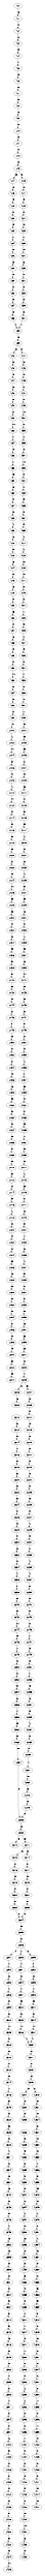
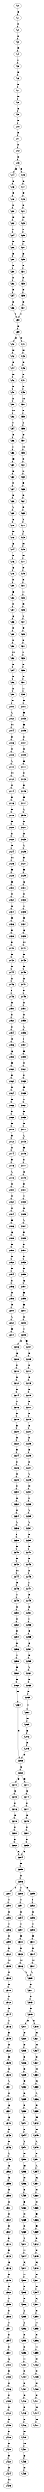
  strict digraph {
    S0
    S1
    S2
    S3
    S4
    S5
    S6
    S7
    S8
    S9
    S10
    S11
    S12
    S13
    S14
    S15
    S16
    S17
    S18
    S19
    S20
    S21
    S22
    S23
    S24
    S25
    S26
    S27
    S28
    S29
    S30
    S31
    S32
    S33
    S34
    S35
    S36
    S37
    S38
    S39
    S40
    S41
    S42
    S43
    S44
    S45
    S46
    S47
    S48
    S49
    S50
    S51
    S52
    S53
    S54
    S55
    S56
    S57
    S58
    S59
    S60
    S61
    S62
    S63
    S64
    S65
    S66
    S67
    S68
    S69
    S70
    S71
    S72
    S73
    S74
    S75
    S76
    S77
    S78
    S79
    S80
    S81
    S82
    S83
    S84
    S85
    S86
    S87
    S88
    S89
    S90
    S91
    S92
    S93
    S94
    S95
    S96
    S97
    S98
    S99
    S100
    S101
    S102
    S103
    S104
    S105
    S106
    S107
    S108
    S109
    S110
    S111
    S112
    S113
    S114
    S115
    S116
    S117
    S118
    n120 [label=S519]
    S120
    S121
    S122
    S123
    S124
    S125
    S126
    S127
    S128
    S129
    S130
    S131
    S132
    S133
    S134
    S135
    S136
    S137
    S138
    S139
    S140
    S141
    S142
    S143
    S144
    S145
    S146
    S147
    S148
    S149
    S150
    S151
    S152
    S153
    S154
    S155
    S156
    S157
    S158
    S159
    S160
    S161
    S162
    S163
    S164
    S165
    S166
    S167
    S168
    S169
    S170
    S171
    S172
    S173
    S174
    S175
    S176
    S177
    S178
    S179
    S180
    S181
    S182
    S183
    S184
    S185
    S186
    S187
    S188
    S189
    S190
    S191
    S192
    S193
    S194
    S195
    S196
    S197
    S198
    S199
    S200
    S201
    S202
    S203
    S204
    S205
    S206
    S207
    S208
    S209
    S210
    S211
    S212
    S213
    S214
    S215
    S216
    S217
    S218
    S219
    S220
    S221
    S222
    S223
    S224
    S225
    S226
    S227
    S228
    S229
    S230
    S231
    S232
    S233
    S234
    S235
    S236
    S237
    S238
    S239
    S240
    S241
    S242
    S243
    S244
    S245
    S246
    S247
    S248
    S249
    S250
    S251
    S252
    S253
    S254
    S255
    S256
    S257
    S258
    S259
    S260
    S261
    n263 [label=S762]
    S263
    S264
    S265
    S266
    S267
    S268
    S269
    S270
    S271
    S272
    S273
    S274
    S275
    S276
    S277
    S278
    S279
    S280
    S281
    S282
    S283
    S284
    S285
    S286
    S287
    S288
    S289
    S290
    S291
    S292
    S293
    S294
    S295
    S296
    S297
    S298
    S299
    S300
    S301
    S302
    S303
    S304
    S305
    S306
    S307
    S308
    S309
    S310
    S311
    S312
    S313
    S314
    S315
    S316
    S317
    S318
    S319
    S320
    S321
    S322
    S323
    S324
    S325
    S326
    S327
    S328
    S329
    S330
    S331
    S332
    S333
    S334
    S335
    S336
    S337
    S338
    S339
    S340
    S341
    S342
    S343
    S344
    S345
    S346
    S347
    S348
    S349
    S350
    S351
    S352
    S353
    S354
    S355
    S356
    S357
    S358
    n360 [label=S459]
    S360
    S361
    S362
    S363
    S364
    S365
    S366
    S367
    S368
    S369
    S370
    S371
    S372
    S373
    S374
    S375
    S376
    S377
    S378
    S379
    S380
    S381
    S382
    S383
    S384
    S385
    S386
    S387
    S388
    S389
    S390
    S391
    S392
    S393
    S394
    S395
    S396
    S397
    S398
    S399
    S400
    S401
    S402
    S403
    S404
    S405
    S406
    S407
    S408
    S409
    S410
    S411
    S412
    S413
    S414
    S415
    S416
    S417
    S418
    S419
    S420
    S421
    S422
    S423
    S424
    S425
    S426
    S0 -> S1 [label=Q]
    S1 -> S2 [label=L]
    S2 -> S3 [label=T]
    S3 -> S4 [label=R]
    S4 -> S5 [label=I]
    S5 -> S6 [label=R]
    S6 -> S7 [label=A]
    S7 -> S8 [label=N]
    S8 -> S9 [label=Q]
    S9 -> S10 [label=K]
    S10 -> S11 [label=D]
    S11 -> S12 [label=L]
    S12 -> S13 [label=K]
    S13 -> S14 [label=E]
    S13 -> S15 [label=Q]
    S14 -> S16 [label=Q]
    S15 -> S17 [label=Q]
    S16 -> S18 [label=Q]
    S17 -> S19 [label=Q]
    S18 -> S20 [label=L]
    S19 -> S21 [label=L]
    S20 -> S22 [label=R]
    S21 -> S23 [label=K]
    S22 -> S24 [label=I]
    S23 -> S25 [label=I]
    S24 -> S26 [label=R]
    S25 -> S27 [label=K]
    S26 -> S28 [label=E]
    S27 -> S29 [label=E]
    S28 -> S30 [label=L]
    S29 -> S31 [label=L]
    S30 -> S32 [label=L]
    S31 -> S33 [label=L]
    S32 -> S34 [label=D]
    S33 -> S35 [label=D]
    S34 -> S36 [label=D]
    S35 -> S37 [label=D]
    S36 -> S38 [label=I]
    S37 -> S38 [label=I]
    S38 -> S39 [label=R]
    S39 -> S40 [label=R]
    S39 -> S41 [label=K]
    S40 -> S42 [label=N]
    S41 -> S43 [label=N]
    S42 -> S44 [label=Q]
    S43 -> S45 [label=Q]
    S44 -> S46 [label=N]
    S45 -> S47 [label=T]
    S46 -> S48 [label=E]
    S47 -> S49 [label=E]
    S48 -> S50 [label=L]
    S49 -> S51 [label=M]
    S50 -> S52 [label=M]
    S51 -> S53 [label=L]
    S52 -> S54 [label=V]
    S53 -> S55 [label=S]
    S54 -> S56 [label=Q]
    S55 -> S57 [label=Q]
    S56 -> S58 [label=I]
    S57 -> S59 [label=M]
    S58 -> S60 [label=H]
    S59 -> S61 [label=T]
    S60 -> S62 [label=R]
    S61 -> S63 [label=Y]
    S62 -> S64 [label=A]
    S63 -> S65 [label=F]
    S64 -> S66 [label=D]
    S65 -> S67 [label=D]
    S66 -> S68 [label=S]
    S67 -> S69 [label=F]
    S68 -> S70 [label=G]
    S69 -> S71 [label=S]
    S70 -> S72 [label=N]
    S71 -> S73 [label=S]
    S72 -> S74 [label=G]
    S73 -> S75 [label=N]
    S74 -> S76 [label=A]
    S75 -> S77 [label=N]
    S76 -> S78 [label=G]
    S77 -> S79 [label=D]
    S78 -> S80 [label=A]
    S79 -> S81 [label=T]
    S80 -> S82 [label=E]
    S81 -> S83 [label=V]
    S82 -> S84 [label=A]
    S83 -> S85 [label=R]
    S84 -> S86 [label=G]
    S85 -> S87 [label=S]
    S86 -> S88 [label=P]
    S87 -> S89 [label=Q]
    S88 -> S90 [label=L]
    S89 -> S91 [label=L]
    S90 -> S92 [label=M]
    S91 -> S93 [label=I]
    S92 -> S94 [label=E]
    S93 -> S95 [label=D]
    S94 -> S96 [label=E]
    S95 -> S97 [label=Q]
    S96 -> S98 [label=L]
    S97 -> S99 [label=V]
    S98 -> S100 [label=R]
    S99 -> S101 [label=K]
    S100 -> S102 [label=S]
    S101 -> S103 [label=E]
    S102 -> S104 [label=M]
    S103 -> S105 [label=E]
    S104 -> S106 [label=R]
    S105 -> S107 [label=L]
    S106 -> S108 [label=A]
    S107 -> S109 [label=N]
    S108 -> S110 [label=S]
    S109 -> S111 [label=E]
    S110 -> S112 [label=M]
    S111 -> S113 [label=L]
    S112 -> S114 [label=A]
    S113 -> S115 [label=R]
    S114 -> S116 [label=R]
    S115 -> S117 [label=E]
    S116 -> S118 [label=R]
    S117 -> n120 [label=S]
    S118 -> S120 [label=E]
    n120 -> S121 [label=A]
    S120 -> S122 [label=L]
    S121 -> S123 [label=K]
    S122 -> S124 [label=Q]
    S123 -> S125 [label=S]
    S124 -> S126 [label=M]
    S125 -> S127 [label=R]
    S126 -> S128 [label=E]
    S127 -> S129 [label=E]
    S128 -> S130 [label=E]
    S129 -> S131 [label=G]
    S130 -> S132 [label=A]
    S131 -> S133 [label=T]
    S132 -> S134 [label=K]
    S133 -> S135 [label=V]
    S134 -> S136 [label=E]
    S135 -> S137 [label=E]
    S136 -> S138 [label=R]
    S137 -> S139 [label=G]
    S138 -> S140 [label=P]
    S139 -> S141 [label=M]
    S140 -> S142 [label=E]
    S141 -> S143 [label=E]
    S142 -> S144 [label=A]
    S143 -> S145 [label=E]
    S144 -> S146 [label=T]
    S145 -> S147 [label=K]
    S146 -> S148 [label=I]
    S147 -> S149 [label=L]
    S148 -> S150 [label=N]
    S149 -> S151 [label=A]
    S150 -> S152 [label=L]
    S151 -> S153 [label=A]
    S152 -> S154 [label=L]
    S153 -> S155 [label=S]
    S154 -> S156 [label=Q]
    S155 -> S157 [label=I]
    S156 -> S158 [label=G]
    S157 -> S159 [label=E]
    S158 -> S160 [label=E]
    S159 -> S161 [label=A]
    S160 -> S162 [label=R]
    S161 -> S163 [label=L]
    S162 -> S164 [label=D]
    S163 -> S165 [label=H]
    S164 -> S166 [label=E]
    S165 -> S167 [label=V]
    S166 -> S168 [label=L]
    S167 -> S169 [label=E]
    S168 -> S170 [label=E]
    S169 -> S171 [label=Q]
    S170 -> S172 [label=R]
    S171 -> S173 [label=S]
    S172 -> S174 [label=A]
    S173 -> S175 [label=E]
    S174 -> S176 [label=R]
    S175 -> S177 [label=L]
    S176 -> S178 [label=S]
    S177 -> S179 [label=Q]
    S178 -> S180 [label=K]
    S179 -> S181 [label=R]
    S180 -> S182 [label=A]
    S181 -> S183 [label=V]
    S182 -> S184 [label=A]
    S183 -> S185 [label=K]
    S184 -> S186 [label=E]
    S185 -> S187 [label=S]
    S186 -> S188 [label=G]
    S187 -> S189 [label=R]
    S188 -> S190 [label=E]
    S189 -> S191 [label=L]
    S190 -> S192 [label=A]
    S191 -> S193 [label=L]
    S192 -> S194 [label=R]
    S193 -> S195 [label=D]
    S194 -> S196 [label=L]
    S195 -> S197 [label=G]
    S196 -> S198 [label=K]
    S197 -> S199 [label=E]
    S198 -> S200 [label=Q]
    S199 -> S201 [label=E]
-   S200 -> S202 [label=H]
+   S200 -> S202 [label=S]
    S201 -> S203 [label=K]
    S202 -> S204 [label=E]
    S203 -> S205 [label=V]
    S205 -> S206 [label=K]
    S205 -> S207 [label=E]
    S206 -> S208 [label=G]
    S207 -> S209 [label=K]
+   S208 -> S210 [label=L]
    S209 -> S211 [label=T]
    S210 -> S212 [label=D]
    S211 -> S213 [label=Q]
    S212 -> S214 [label=T]
    S213 -> S215 [label=K]
    S214 -> S216 [label=V]
    S215 -> S217 [label=L]
    S216 -> S218 [label=T]
    S217 -> S219 [label=L]
    S218 -> S220 [label=R]
    S219 -> S221 [label=Q]
    S220 -> S222 [label=N]
    S221 -> S223 [label=T]
    S222 -> S224 [label=F]
    S223 -> S225 [label=F]
    S224 -> S226 [label=L]
    S225 -> S227 [label=T]
    S226 -> S228 [label=K]
    S227 -> S229 [label=S]
    S228 -> S230 [label=L]
    S229 -> S231 [label=N]
    S230 -> S232 [label=K]
    S231 -> S233 [label=Y]
    S232 -> S234 [label=T]
    S233 -> S235 [label=S]
    S234 -> S236 [label=S]
    S235 -> S237 [label=S]
    S236 -> S238 [label=I]
    S237 -> S239 [label=L]
    S238 -> S240 [label=D]
    S239 -> S241 [label=K]
    S240 -> S242 [label=R]
    S241 -> S243 [label=A]
    S242 -> S244 [label=M]
    S243 -> S245 [label=L]
    S244 -> S246 [label=Q]
    S245 -> S247 [label=I]
    S246 -> S248 [label=V]
    S247 -> S249 [label=D]
    S248 -> S250 [label=K]
    S249 -> S251 [label=K]
    S250 -> S252 [label=T]
    S251 -> S253 [label=I]
    S252 -> S254 [label=R]
    S253 -> S255 [label=Q]
    S254 -> S256 [label=D]
    S255 -> S257 [label=G]
    S256 -> S258 [label=V]
    S257 -> S259 [label=K]
    S258 -> S260 [label=H]
    S259 -> S261 [label=S]
    S260 -> n263 [label=E]
    S261 -> S263 [label=K]
    n263 -> S264 [label=K]
    S263 -> S265 [label=D]
    S264 -> S266 [label=L]
    S265 -> S267 [label=V]
    S266 -> S268 [label=G]
    S267 -> S269 [label=H]
    S268 -> S270 [label=Q]
    S268 -> S271 [label=H]
    S269 -> S272 [label=E]
-   S271 -> S273 [label=G]
+   S270 -> S273 [label=G]
    S271 -> S274 [label=G]
    S272 -> S275 [label=K]
    S273 -> S276 [label=L]
    S274 -> S277 [label=L]
    S275 -> S266 [label=L]
    S276 -> S278 [label=Q]
    S277 -> S279 [label=Q]
    S278 -> S280 [label=L]
    S279 -> S281 [label=L]
    S280 -> S282 [label=L]
    S281 -> S283 [label=L]
    S282 -> S284 [label=G]
    S283 -> S284 [label=G]
    S284 -> S285 [label=H]
    S285 -> S286 [label=A]
    S286 -> S287 [label=I]
    S286 -> S288 [label=V]
    S286 -> S289 [label=L]
    S287 -> S290 [label=V]
    S288 -> S291 [label=V]
    S289 -> S292 [label=I]
    S290 -> S293 [label=N]
    S291 -> S294 [label=N]
    S292 -> S295 [label=N]
    S293 -> S296 [label=V]
    S294 -> S297 [label=V]
    S295 -> S298 [label=V]
    S296 -> S299 [label=D]
    S297 -> S300 [label=E]
    S298 -> S301 [label=E]
    S299 -> S302 [label=D]
    S300 -> S303 [label=D]
    S301 -> S304 [label=D]
    S302 -> S305 [label=W]
    S303 -> S306 [label=W]
    S304 -> S307 [label=W]
    S305 -> S308 [label=A]
    S306 -> S309 [label=S]
    S307 -> S309 [label=S]
    S308 -> S310 [label=A]
    S309 -> S311 [label=A]
    S310 -> S312 [label=Y]
    S311 -> S313 [label=Y]
    S312 -> S314 [label=Q]
    S313 -> S315 [label=Q]
    S314 -> S316 [label=V]
    S315 -> S317 [label=D]
    S315 -> S318 [label=L]
    S316 -> S319 [label=R]
    S317 -> S320 [label=Q]
    S318 -> S321 [label=N]
    S319 -> S322 [label=K]
    S320 -> S323 [label=D]
    S321 -> S324 [label=K]
    S322 -> S325 [label=E]
+   S323 -> S326 [label=P]
    S324 -> S327 [label=D]
    S325 -> S328 [label=K]
    S326 -> S329 [label=D]
    S327 -> S330 [label=K]
    S328 -> S331 [label=S]
    S329 -> S332 [label=Q]
    S330 -> S333 [label=G]
    S331 -> S334 [label=A]
    S332 -> S335 [label=D]
    S333 -> S336 [label=S]
    S334 -> S337 [label=G]
    S335 -> S338 [label=P]
    S336 -> S339 [label=R]
    S337 -> S340 [label=G]
    S338 -> S341 [label=D]
    S339 -> S342 [label=H]
    S340 -> S343 [label=A]
    S341 -> S344 [label=P]
    S342 -> S345 [label=Q]
    S343 -> S346 [label=A]
    S344 -> S347 [label=S]
    S345 -> S348 [label=S]
    S346 -> S349 [label=S]
    S347 -> S350 [label=R]
    S348 -> S351 [label=P]
    S349 -> S352 [label=G]
    S350 -> S353 [label=H]
    S351 -> S354 [label=S]
    S352 -> S355 [label=G]
    S353 -> S356 [label=A]
    S354 -> S357 [label=G]
    S355 -> S358 [label=K]
    S356 -> n360 [label=P]
    S357 -> S360 [label=A]
    S358 -> S361 [label=K]
    n360 -> S362 [label=F]
    S360 -> S363 [label=A]
    S361 -> S364 [label=D]
    S362 -> S365 [label=A]
    S363 -> S366 [label=E]
    S364 -> S367 [label=F]
    S365 -> S368 [label=T]
    S366 -> S369 [label=E]
    S367 -> S370 [label=P]
    S368 -> S371 [label=S]
    S369 -> S372 [label=P]
    S370 -> S373 [label=F]
    S371 -> S374 [label=V]
    S372 -> S375 [label=L]
    S373 -> S376 [label=G]
    S374 -> S377 [label=G]
    S375 -> S378 [label=G]
    S376 -> S379 [label=T]
    S377 -> S380 [label=V]
    S378 -> S381 [label=A]
    S379 -> S382 [label=A]
    S380 -> S383 [label=L]
    S381 -> S384 [label=A]
    S382 -> S385 [label=V]
    S383 -> S386 [label=T]
    S384 -> S387 [label=C]
    S385 -> S388 [label=L]
    S386 -> S389 [label=S]
    S387 -> S390 [label=L]
    S388 -> S391 [label=V]
    S389 -> S392 [label=S]
    S390 -> S393 [label=V]
    S391 -> S394 [label=L]
    S392 -> S395 [label=L]
    S393 -> S396 [label=L]
    S394 -> S397 [label=L]
    S395 -> S398 [label=L]
    S396 -> S399 [label=V]
    S397 -> S400 [label=C]
    S398 -> S401 [label=V]
    S399 -> S402 [label=A]
    S400 -> S403 [label=F]
    S401 -> S404 [label=L]
    S402 -> S405 [label=L]
    S403 -> S406 [label=T]
    S404 -> S407 [label=L]
    S405 -> S408 [label=A]
    S406 -> S409 [label=L]
    S407 -> S410 [label=Q]
    S408 -> S411 [label=L]
    S409 -> S412 [label=T]
    S410 -> S413 [label=P]
    S411 -> S414 [label=K]
    S412 -> S415 [label=A]
    S413 -> S416 [label=T]
    S414 -> S417 [label=M]
    S415 -> S418 [label=L]
    S416 -> S419 [label=K]
    S418 -> S420 [label=T]
    S419 -> S421 [label=M]
    S420 -> S422 [label=R]
    S421 -> S423 [label=E]
    S422 -> S424 [label=K]
    S423 -> S425 [label=A]
    S424 -> S426 [label=M]
  }
